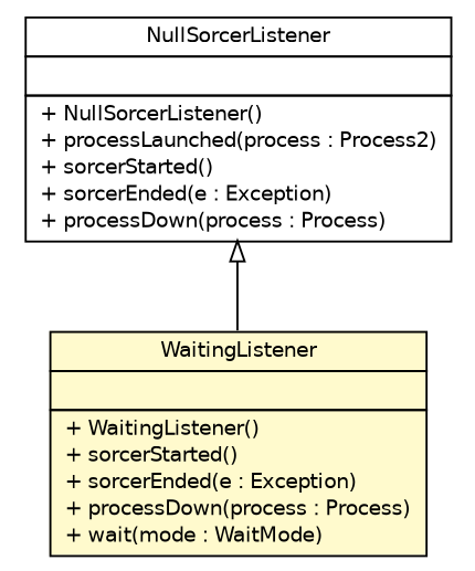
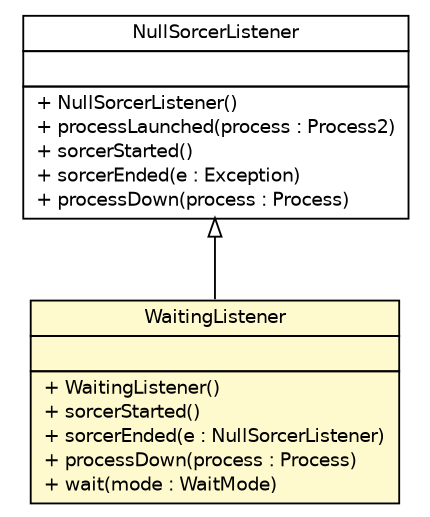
  digraph {
    nodesep=0.25
    ranksep=0.5
    node [fontcolor=black fontname=Helvetica fontsize=10.0 shape=plaintext]
    n1 [label=<<table title="sorcer.launcher.NullSorcerListener" border="0" cellborder="1" cellspacing="0" cellpadding="2" port="p" href="./NullSorcerListener.html"> 		<tr><td><table border="0" cellspacing="0" cellpadding="1"> <tr><td align="center" balign="center"> NullSorcerListener </td></tr> 		</table></td></tr> 		<tr><td><table border="0" cellspacing="0" cellpadding="1"> <tr><td align="left" balign="left">  </td></tr> 		</table></td></tr> 		<tr><td><table border="0" cellspacing="0" cellpadding="1"> <tr><td align="left" balign="left"> + NullSorcerListener() </td></tr> <tr><td align="left" balign="left"> + processLaunched(process : Process2) </td></tr> <tr><td align="left" balign="left"> + sorcerStarted() </td></tr> <tr><td align="left" balign="left"> + sorcerEnded(e : Exception) </td></tr> <tr><td align="left" balign="left"> + processDown(process : Process) </td></tr> 		</table></td></tr> 		</table>>]
-   n2 [label=<<table title="sorcer.launcher.WaitingListener" border="0" cellborder="1" cellspacing="0" cellpadding="2" port="p" bgcolor="lemonChiffon" href="./WaitingListener.html"> 		<tr><td><table border="0" cellspacing="0" cellpadding="1"> <tr><td align="center" balign="center"> WaitingListener </td></tr> 		</table></td></tr> 		<tr><td><table border="0" cellspacing="0" cellpadding="1"> <tr><td align="left" balign="left">  </td></tr> 		</table></td></tr> 		<tr><td><table border="0" cellspacing="0" cellpadding="1"> <tr><td align="left" balign="left"> + WaitingListener() </td></tr> <tr><td align="left" balign="left"> + sorcerStarted() </td></tr> <tr><td align="left" balign="left"> + sorcerEnded(e : Exception) </td></tr> <tr><td align="left" balign="left"> + processDown(process : Process) </td></tr> <tr><td align="left" balign="left"> + wait(mode : WaitMode) </td></tr> 		</table></td></tr> 		</table>>]
+   n2 [label=<<table title="sorcer.launcher.WaitingListener" border="0" cellborder="1" cellspacing="0" cellpadding="2" port="p" bgcolor="lemonChiffon" href="./WaitingListener.html"> 		<tr><td><table border="0" cellspacing="0" cellpadding="1"> <tr><td align="center" balign="center"> WaitingListener </td></tr> 		</table></td></tr> 		<tr><td><table border="0" cellspacing="0" cellpadding="1"> <tr><td align="left" balign="left">  </td></tr> 		</table></td></tr> 		<tr><td><table border="0" cellspacing="0" cellpadding="1"> <tr><td align="left" balign="left"> + WaitingListener() </td></tr> <tr><td align="left" balign="left"> + sorcerStarted() </td></tr> <tr><td align="left" balign="left"> + sorcerEnded(e : NullSorcerListener) </td></tr> <tr><td align="left" balign="left"> + processDown(process : Process) </td></tr> <tr><td align="left" balign="left"> + wait(mode : WaitMode) </td></tr> 		</table></td></tr> 		</table>>]
    n1 -> n2 [arrowtail=empty dir=back fontname=Helvetica fontsize=10 headport=p labelfontname=Helvetica labelfontsize=10 tailport=p]
  }
